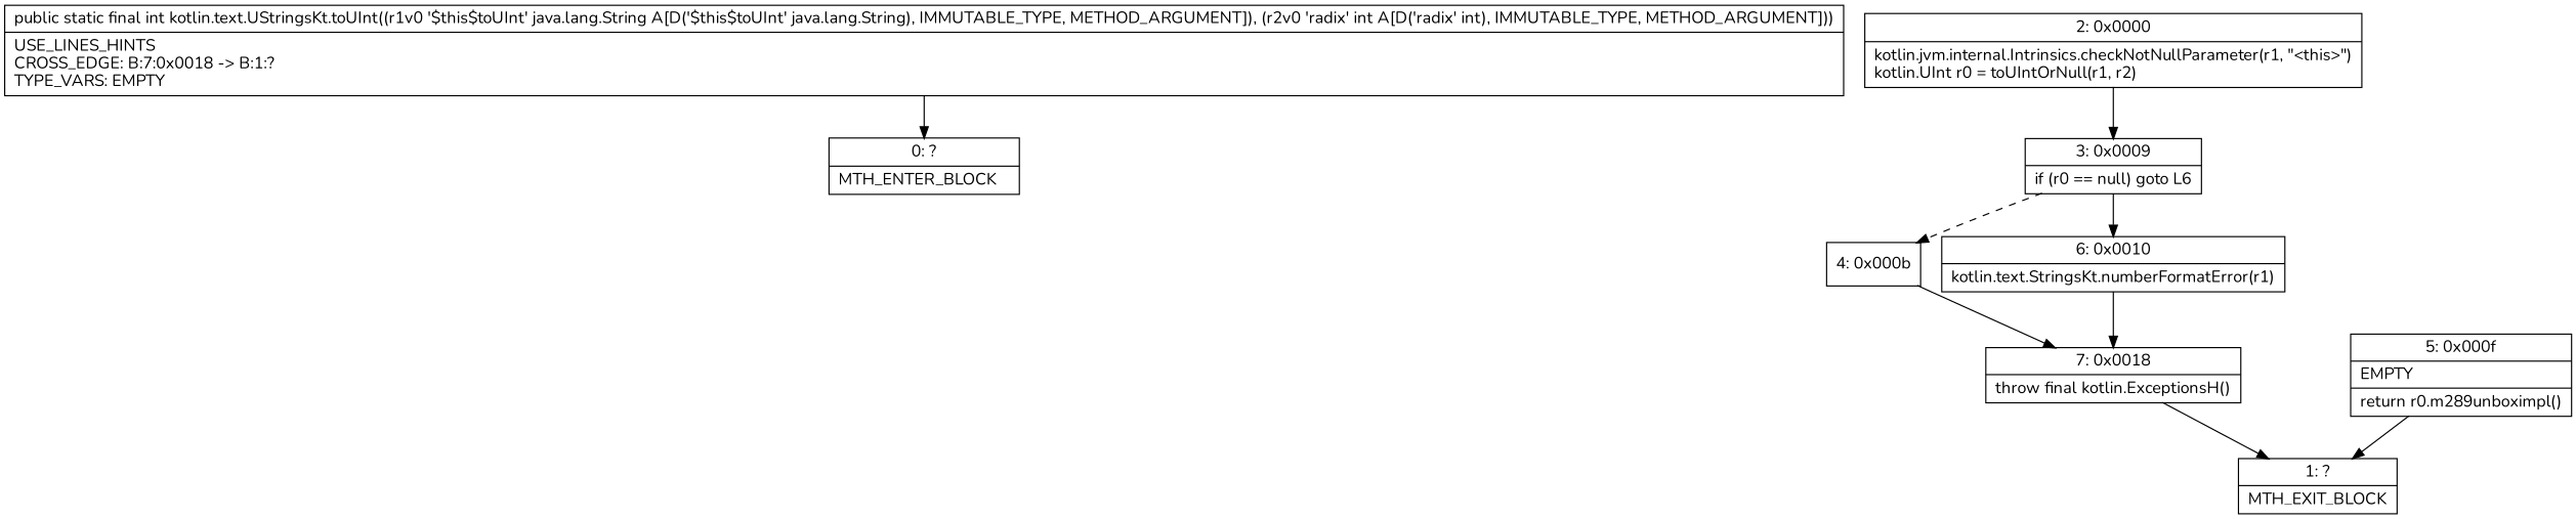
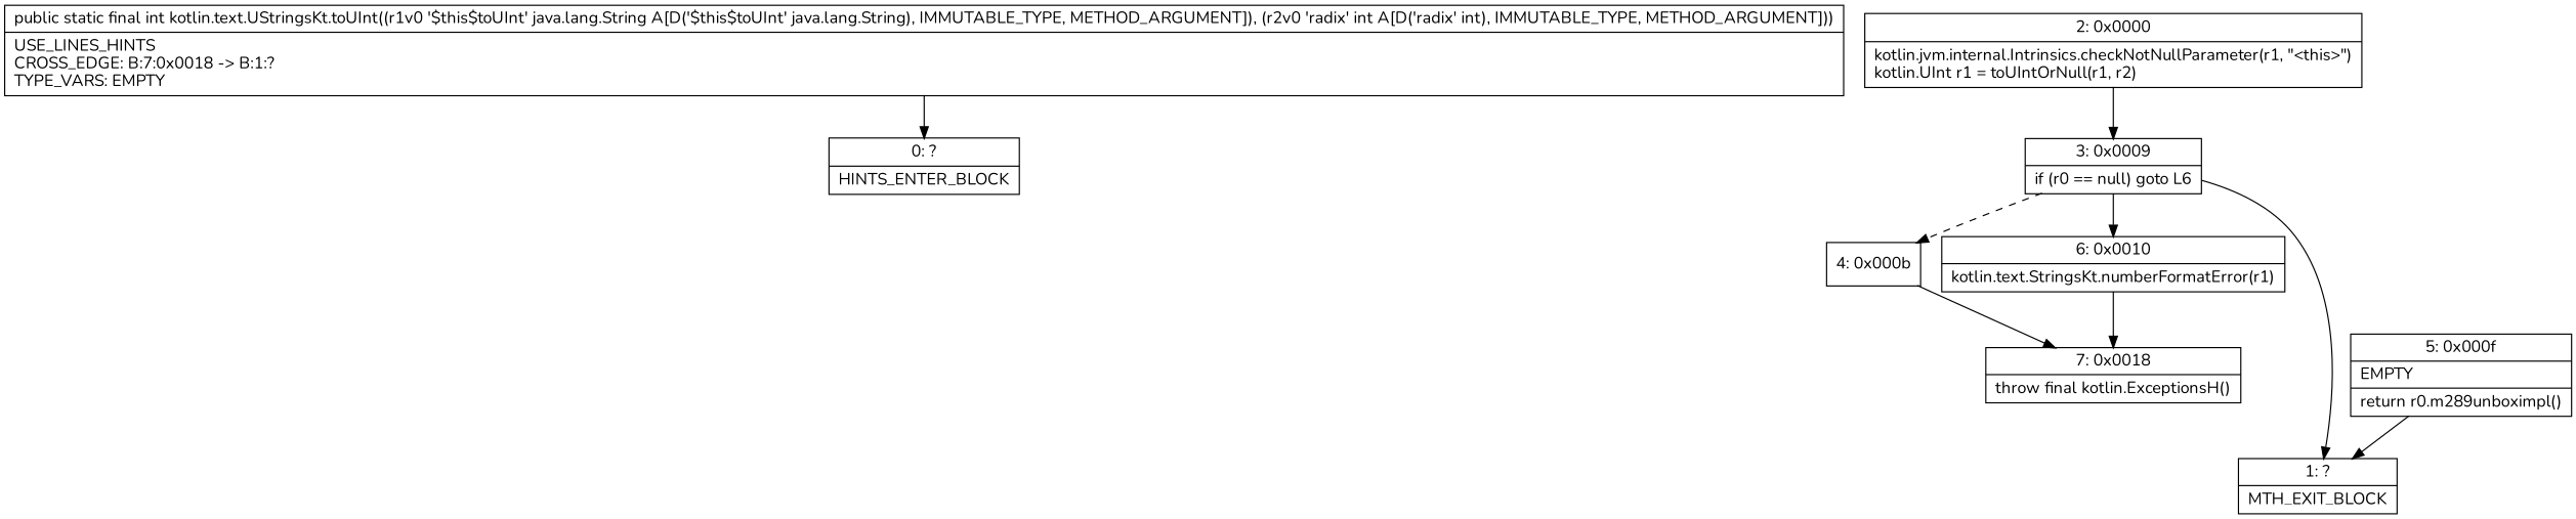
  digraph {
    fontname=Nunito
    node [fontname=Nunito shape=record]
    edge [fontname=Nunito]
-   n1 [label="{0\:\ ?|MTH_ENTER_BLOCK\l}"]
-   n2 [label="{2\:\ 0x0000|kotlin.jvm.internal.Intrinsics.checkNotNullParameter(r1, \"\<this\>\")\lkotlin.UInt r0 = toUIntOrNull(r1, r2)\l}"]
+   n1 [label="{0\:\ ?|HINTS_ENTER_BLOCK\l}"]
+   n2 [label="{2\:\ 0x0000|kotlin.jvm.internal.Intrinsics.checkNotNullParameter(r1, \"\<this\>\")\lkotlin.UInt r1 = toUIntOrNull(r1, r2)\l}"]
    n3 [label="{3\:\ 0x0009|if (r0 == null) goto L6\l}"]
    n4 [label="{4\:\ 0x000b}"]
    n5 [label="{6\:\ 0x0010|kotlin.text.StringsKt.numberFormatError(r1)\l}"]
    n6 [label="{7\:\ 0x0018|throw final kotlin.ExceptionsH()\l}"]
    n7 [label="{5\:\ 0x000f|EMPTY\l|return r0.m289unboximpl()\l}"]
    n8 [label="{1\:\ ?|MTH_EXIT_BLOCK\l}"]
    n9 [label="{public static final int kotlin.text.UStringsKt.toUInt((r1v0 '$this$toUInt' java.lang.String A[D('$this$toUInt' java.lang.String), IMMUTABLE_TYPE, METHOD_ARGUMENT]), (r2v0 'radix' int A[D('radix' int), IMMUTABLE_TYPE, METHOD_ARGUMENT]))  | USE_LINES_HINTS\lCROSS_EDGE: B:7:0x0018 \-\> B:1:?\lTYPE_VARS: EMPTY\l}"]
    n2 -> n3
    n3 -> n4 [style=dashed]
    n3 -> n5
    n4 -> n6
    n5 -> n6
-   n6 -> n8
+   n3 -> n8
    n7 -> n8
    n9 -> n1
  }
